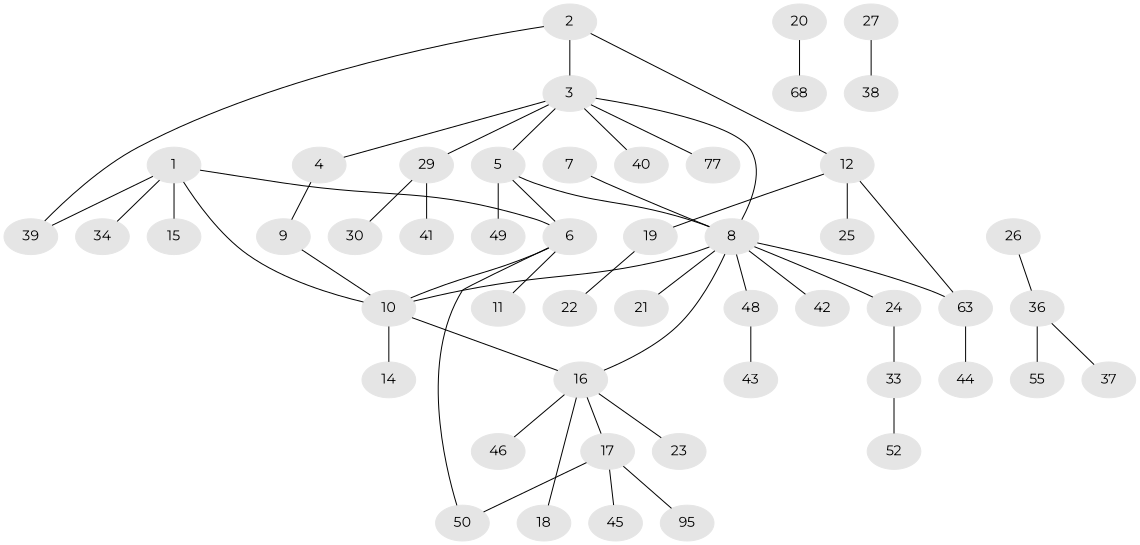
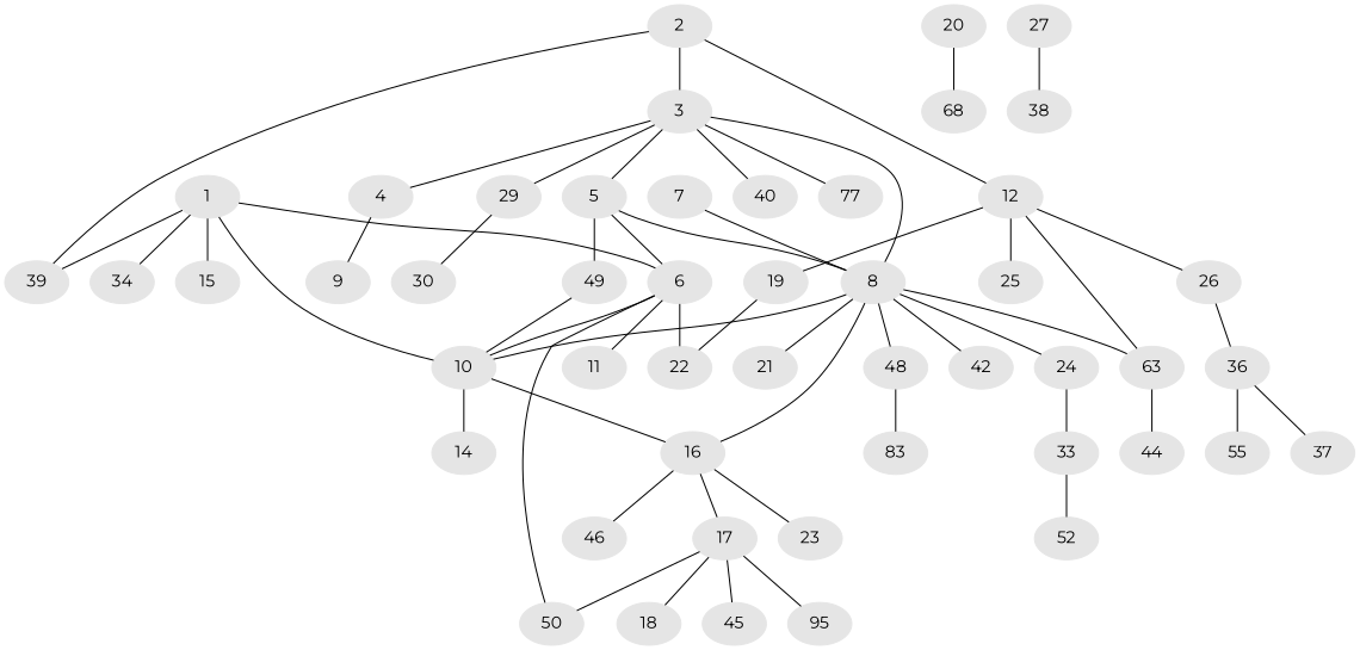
  graph {
    fontname=Montserrat
    node [color=gray90 fontname=Montserrat style=filled]
    edge [fontname=Montserrat]
    1
    6
    10
    15
    34
    39
    2
    3
    12
    11
    22
    50
    16
    14
    8
    4
    5
    29
    40
    n20 [label=77]
    n21 [label=63]
    21
    24
    42
    48
    19
    25
    26
    9
    49
    30
-   41
    n33 [label=68]
    20
    7
    27
    38
    44
    17
    23
    46
    33
-   43
+   43 [label=83]
    36
    18
    n46 [label=95]
    45
    52
    37
    n50 [label=55]
    1 -- 6
    1 -- 10
    1 -- 15
    1 -- 34
    1 -- 39
    6 -- 10
    6 -- 11
+   6 -- 22
    6 -- 50
    10 -- 16
    10 -- 14
    2 -- 39
    2 -- 3
    2 -- 12
    3 -- 8
    3 -- 4
    3 -- 5
    3 -- 29
    3 -- 40
    3 -- n20
    12 -- n21
    12 -- 19
    12 -- 25
+   12 -- 26
    16 -- 17
    16 -- 23
    16 -- 46
    8 -- 10
    8 -- 16
    8 -- n21
    8 -- 21
    8 -- 24
    8 -- 42
    8 -- 48
    4 -- 9
    5 -- 6
    5 -- 8
    5 -- 49
    29 -- 30
-   29 -- 41
    n21 -- 44
    24 -- 33
    48 -- 43
    19 -- 22
    26 -- 36
-   9 -- 10
+   49 -- 10
    20 -- n33
    7 -- 8
    27 -- 38
    17 -- 50
-   16 -- 18
+   17 -- 18
    17 -- n46
    17 -- 45
    33 -- 52
    36 -- 37
    36 -- n50
  }
